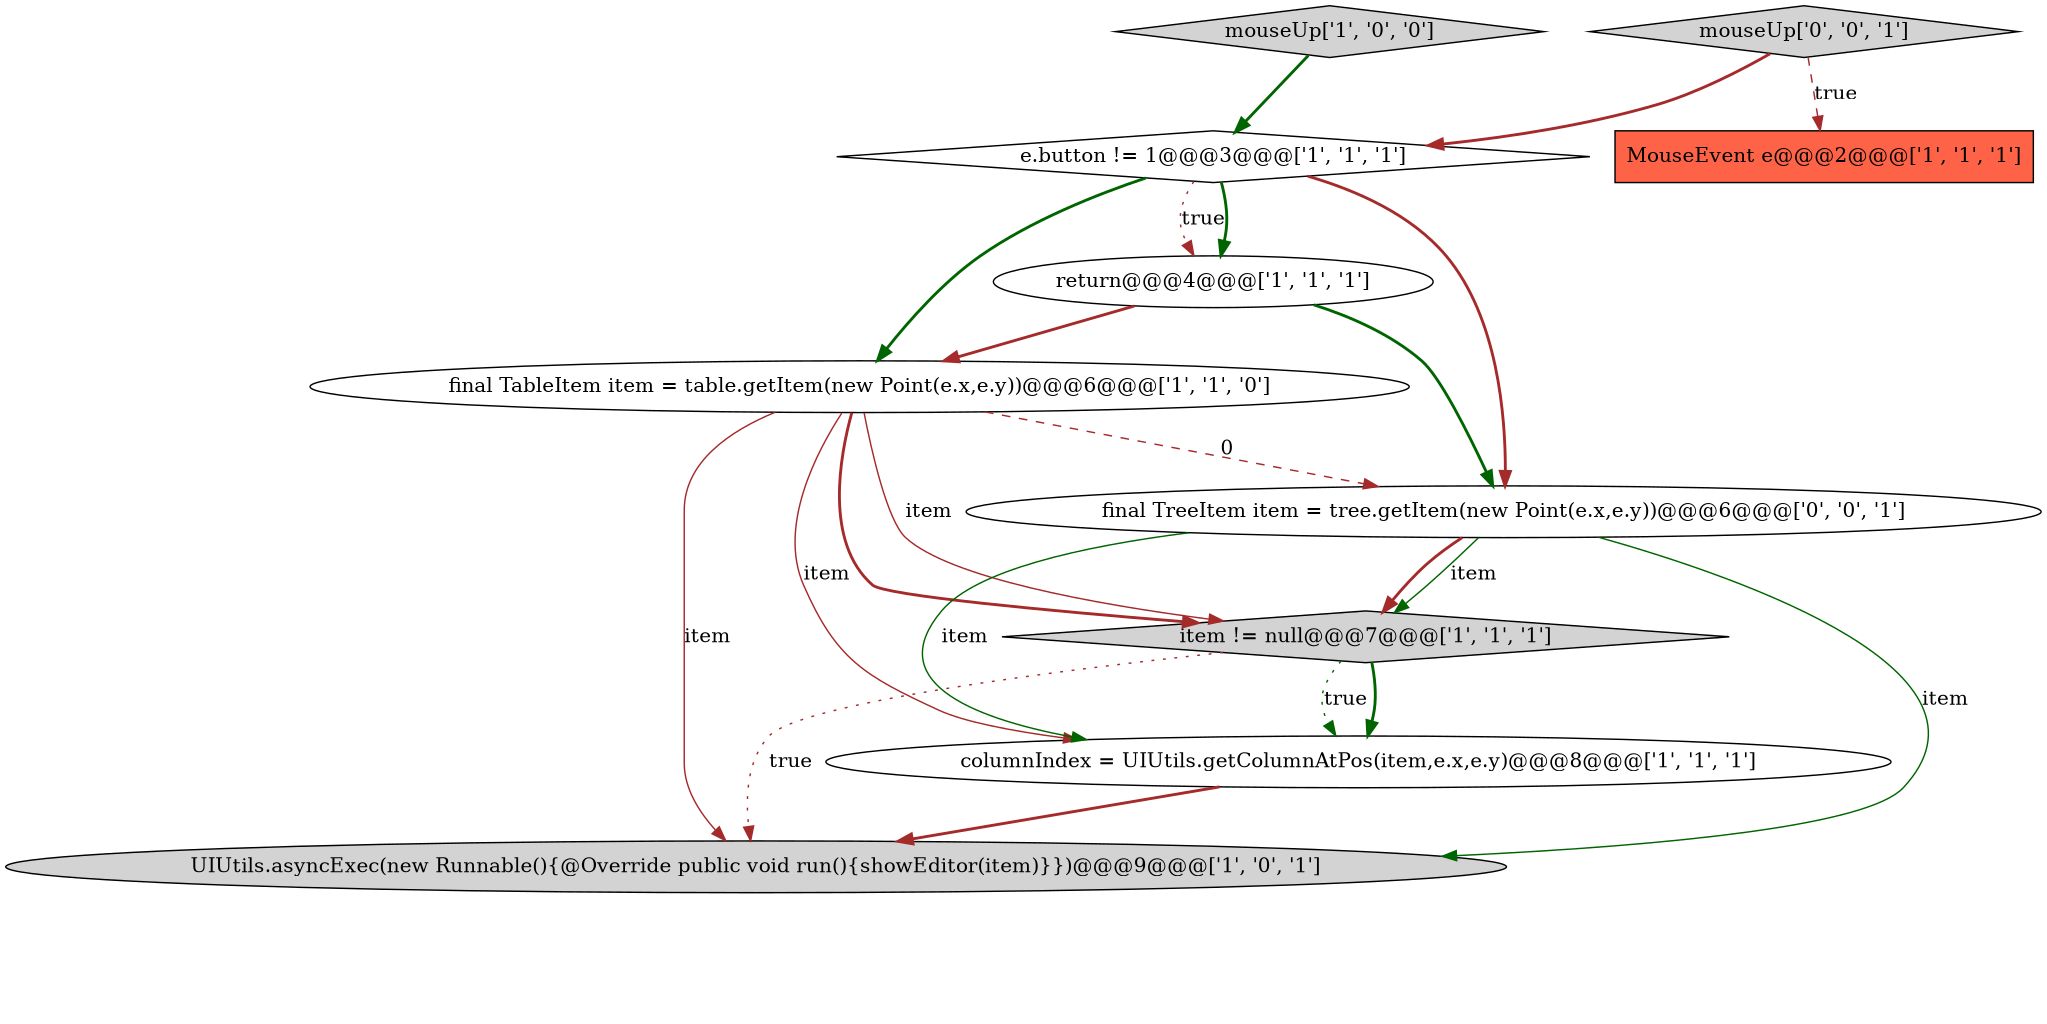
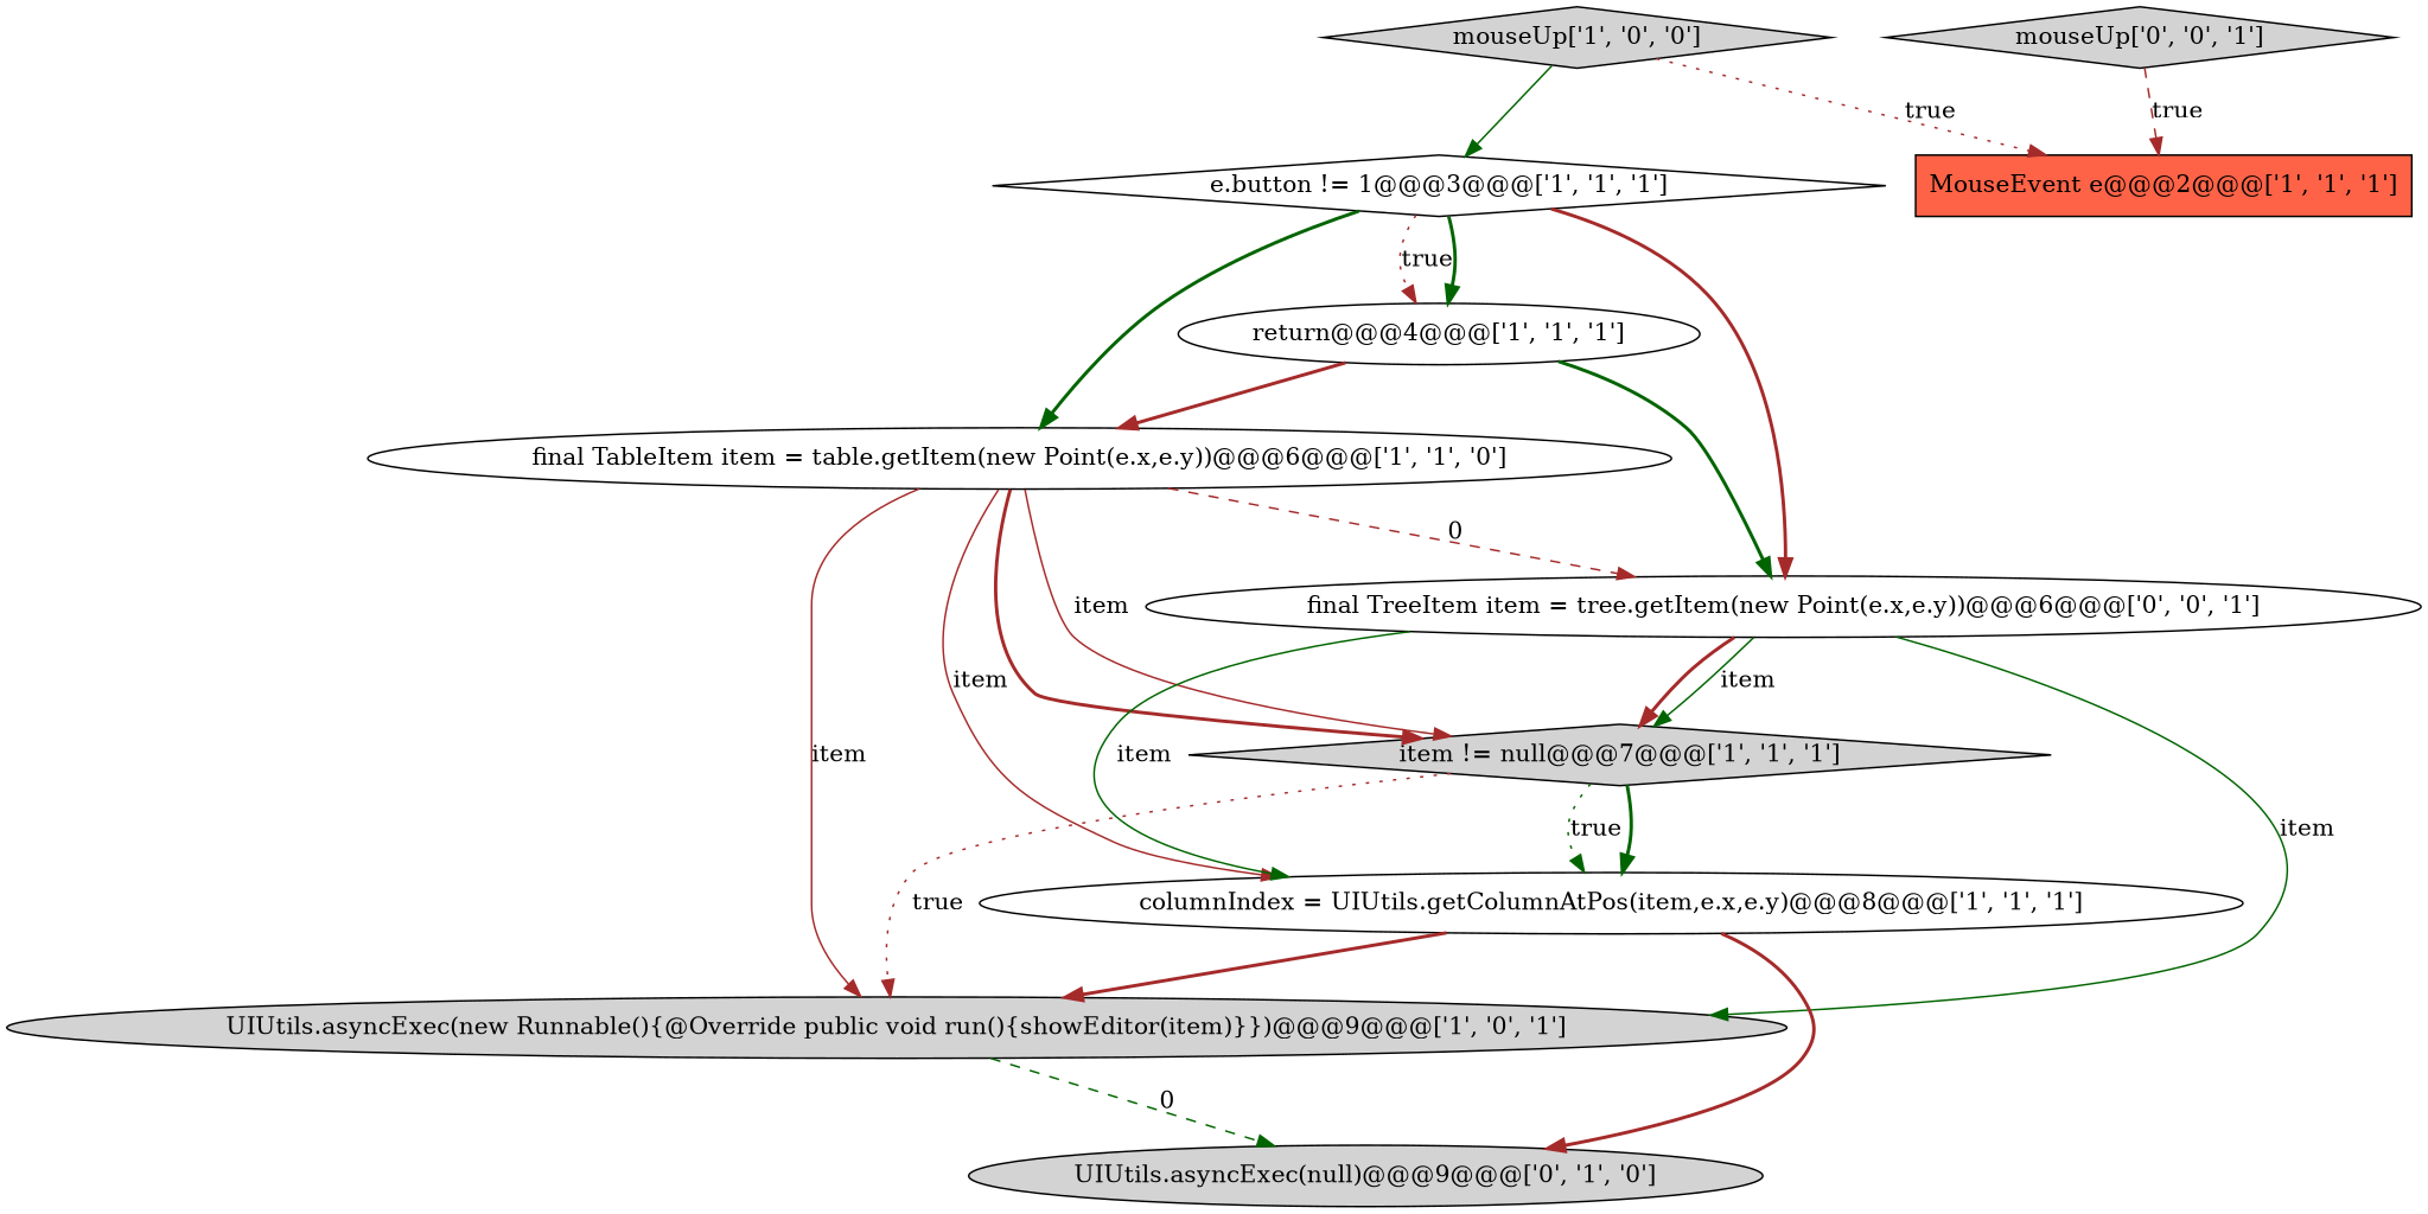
  digraph {
    node [fillcolor=white shape=ellipse style=filled]
    edge [color=brown style=bold]
    n1 [label="e.button != 1@@@3@@@['1', '1', '1']" shape=diamond]
    n2 [label="final TableItem item = table.getItem(new Point(e.x,e.y))@@@6@@@['1', '1', '0']"]
    n3 [label="final TreeItem item = tree.getItem(new Point(e.x,e.y))@@@6@@@['0', '0', '1']"]
    n4 [label="return@@@4@@@['1', '1', '1']"]
    n5 [fillcolor=lightgray label="item != null@@@7@@@['1', '1', '1']" shape=diamond]
    n6 [label="columnIndex = UIUtils.getColumnAtPos(item,e.x,e.y)@@@8@@@['1', '1', '1']"]
    n7 [fillcolor=lightgray label="UIUtils.asyncExec(new Runnable(){@Override public void run(){showEditor(item)}})@@@9@@@['1', '0', '1']"]
+   n8 [fillcolor=lightgray label="UIUtils.asyncExec(null)@@@9@@@['0', '1', '0']"]
    n9 [fillcolor=lightgray label="mouseUp['1', '0', '0']" shape=diamond]
    n10 [fillcolor=tomato label="MouseEvent e@@@2@@@['1', '1', '1']" shape=box]
    n11 [fillcolor=lightgray label="mouseUp['0', '0', '1']" shape=diamond]
    n1 -> n2 [color=darkgreen]
    n1 -> n3
    n1 -> n4 [label=true style=dotted]
    n1 -> n4 [color=darkgreen]
    n2 -> n3 [label=0 style=dashed]
    n2 -> n5
    n2 -> n5 [label=item style=solid]
    n2 -> n6 [label=item style=solid]
    n2 -> n7 [label=item style=solid]
    n3 -> n5
    n3 -> n5 [color=darkgreen label=item style=solid]
    n3 -> n6 [color=darkgreen label=item style=solid]
    n3 -> n7 [color=darkgreen label=item style=solid]
    n4 -> n2
    n4 -> n3 [color=darkgreen]
    n5 -> n6 [color=darkgreen]
    n5 -> n6 [color=darkgreen label=true style=dotted]
    n5 -> n7 [label=true style=dotted]
    n6 -> n7
-   n9 -> n1 [color=darkgreen]
-   n11 -> n1
+   n6 -> n8
+   n7 -> n8 [color=darkgreen label=0 style=dashed]
+   n9 -> n1 [color=darkgreen style=solid]
+   n9 -> n10 [label=true style=dotted]
    n11 -> n10 [label=true style=dashed]
  }
